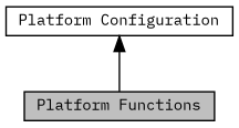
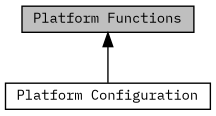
  digraph {
    rankdir=TB
    fontname="IBM Plex Mono"
    node [color=black fontname="IBM Plex Mono" fontsize=10 shape=record style=filled]
    n1 [fillcolor=white height=0.2 label="Platform Configuration" width=0.4]
    n2 [fillcolor=grey75 fontcolor=black height=0.2 label="Platform Functions" width=0.4]
-   n1 -> n2 [dir=back fontname="IBM Plex Mono" fontsize=10 labelfontname=Helvetica labelfontsize=10 shape=plaintext style=solid]
+   n2 -> n1 [dir=back fontname="IBM Plex Mono" fontsize=10 labelfontname=Helvetica labelfontsize=10 shape=plaintext style=solid]
  }
